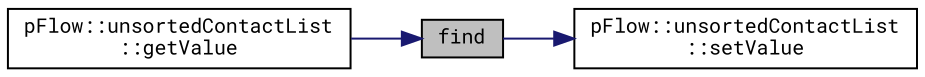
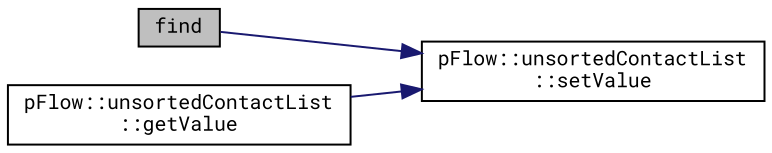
  digraph {
    fontname="Roboto Mono"
    rankdir=RL
    node [color=black fillcolor=white fontname="Roboto Mono" fontsize=10 shape=record style=filled]
    edge [color=midnightblue dir=back fontname="Roboto Mono" fontsize=10 labelfontname=Helvetica labelfontsize=10 style=solid]
    n1 [fillcolor=grey75 fontcolor=black height=0.2 label=find width=0.4]
    n2 [height=0.2 label="pFlow::unsortedContactList\l::getValue" width=0.4]
    n3 [height=0.2 label="pFlow::unsortedContactList\l::setValue" width=0.4]
-   n1 -> n2
+   n3 -> n2
    n3 -> n1
  }
